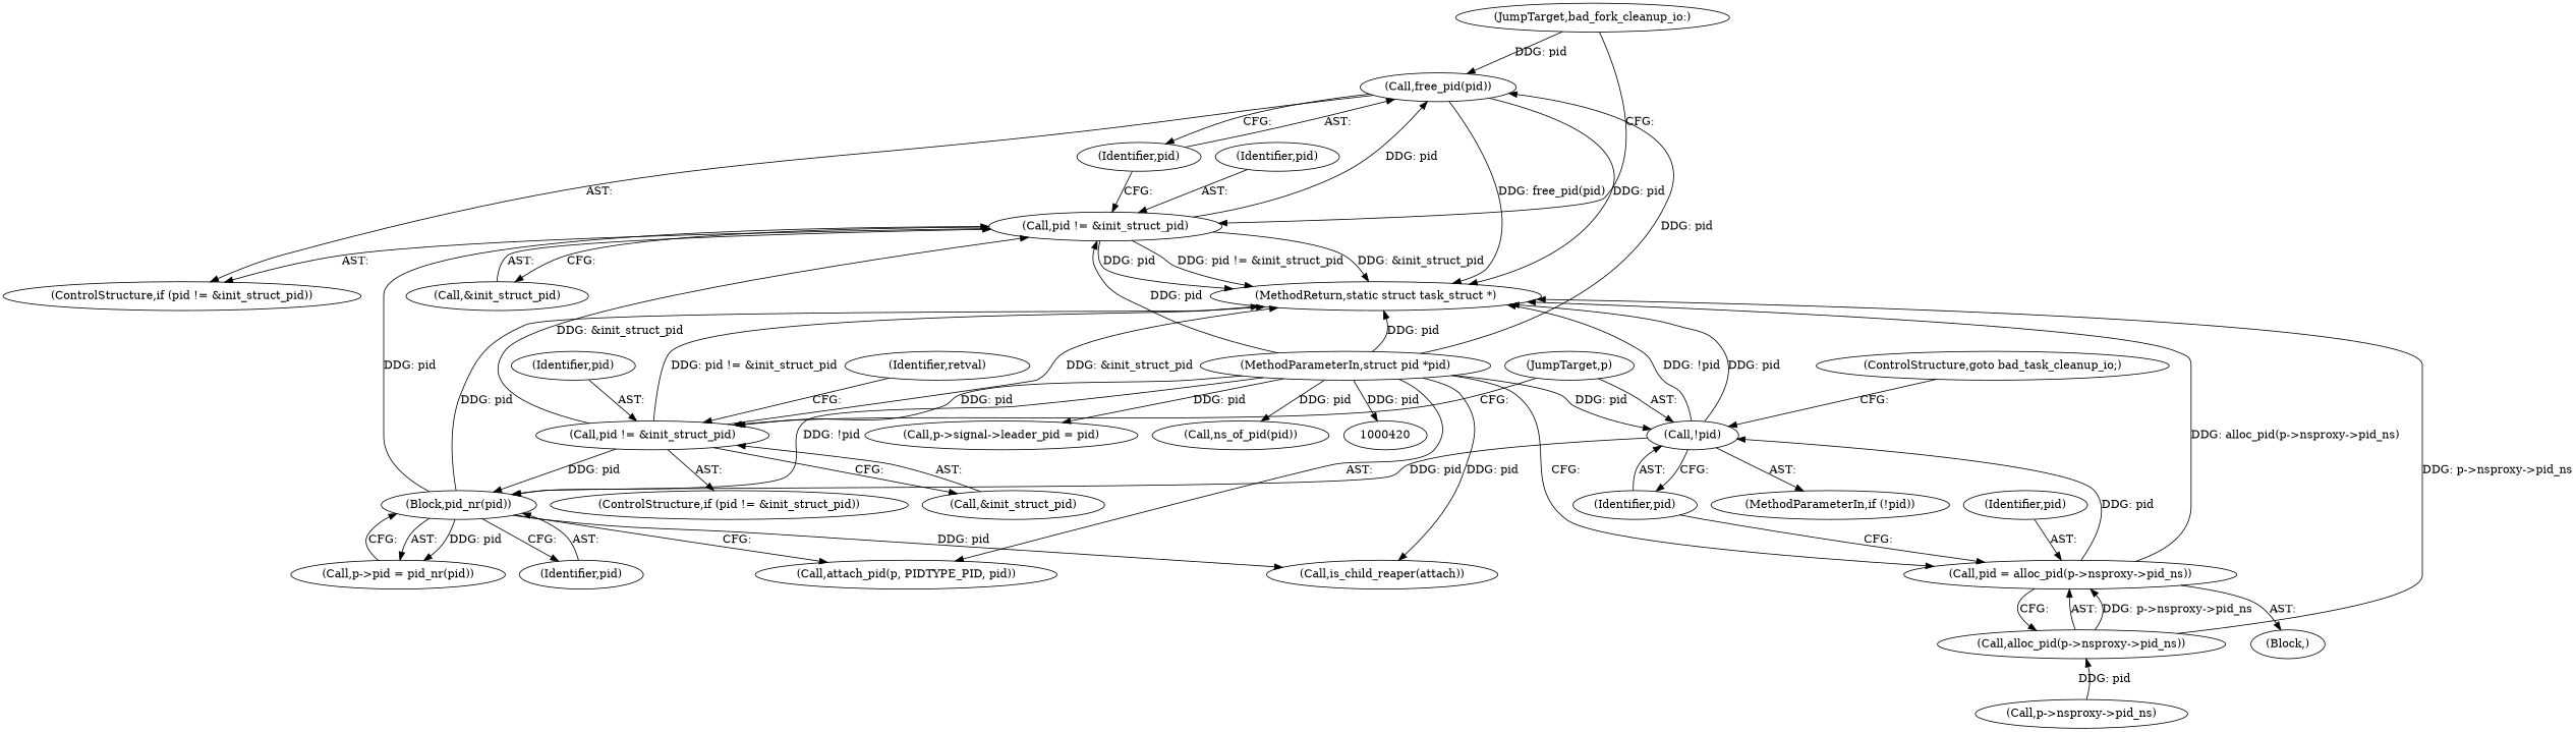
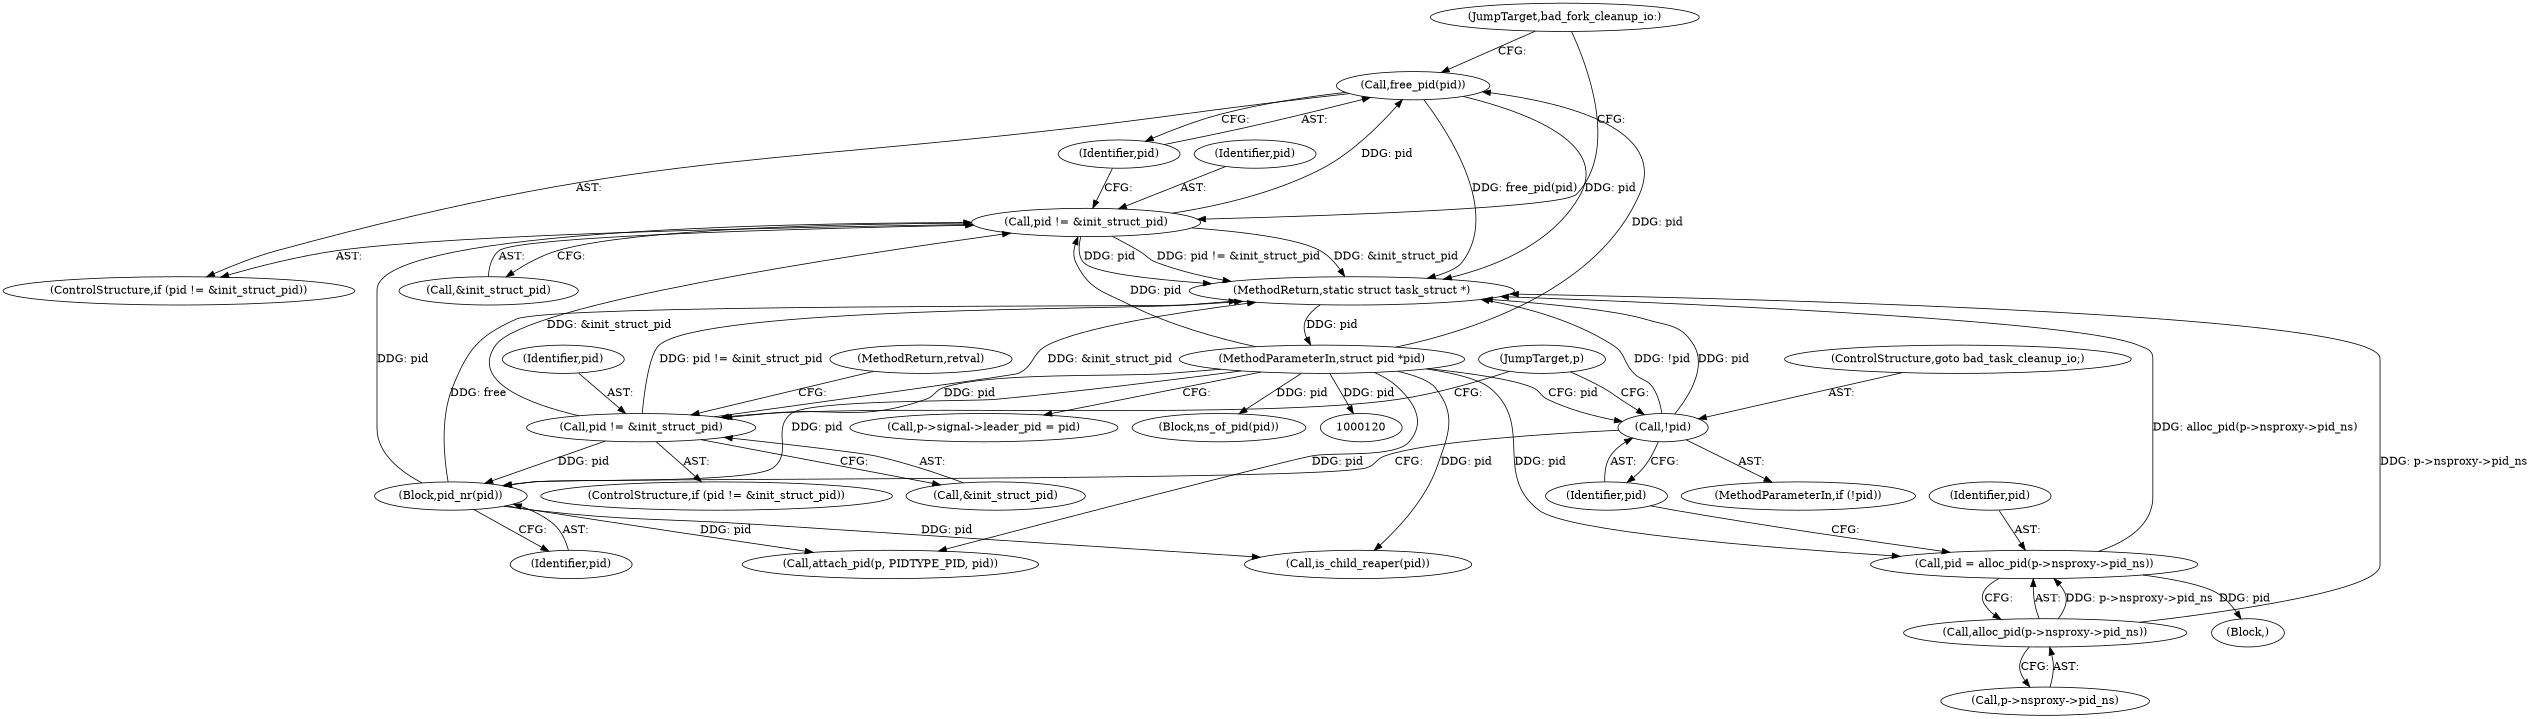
  digraph {
    n1 [label="(Call,free_pid(pid))"]
    n2 [label="(Identifier,pid)"]
    n3 [label="(ControlStructure,if (pid != &init_struct_pid))"]
    n4 [label="(MethodReturn,static struct task_struct *)"]
    n5 [label="(Call,pid != &init_struct_pid)"]
    n6 [label="(Call,&init_struct_pid)"]
    n7 [label="(Block,pid_nr(pid))"]
-   n8 [label="(Call,p->pid = pid_nr(pid))"]
    n9 [label="(Identifier,pid)"]
-   n10 [label="(Call,is_child_reaper(attach))"]
+   n10 [label="(Call,is_child_reaper(pid))"]
    n11 [label="(Call,attach_pid(p, PIDTYPE_PID, pid))"]
    n12 [label="(Call,!pid)"]
    n13 [label="(MethodParameterIn,if (!pid))"]
    n14 [label="(Identifier,pid)"]
    n15 [label="(Call,pid = alloc_pid(p->nsproxy->pid_ns))"]
    n16 [label="(Call,alloc_pid(p->nsproxy->pid_ns))"]
    n17 [label="(Block,)"]
    n18 [label="(Call,p->nsproxy->pid_ns)"]
    n19 [label="(MethodParameterIn,struct pid *pid)"]
    n20 [label="(Call,pid != &init_struct_pid)"]
    n21 [label="(Call,p->signal->leader_pid = pid)"]
-   n22 [label="(Call,ns_of_pid(pid))"]
-   1000120 [label=1000420]
+   n22 [label="(Block,ns_of_pid(pid))"]
+   1000120
    n24 [label="(Call,&init_struct_pid)"]
    n25 [label="(ControlStructure,if (pid != &init_struct_pid))"]
    n26 [label="(Identifier,pid)"]
    n27 [label="(Identifier,pid)"]
-   n28 [label="(Identifier,retval)"]
+   n28 [label="(MethodReturn,retval)"]
    n29 [label="(JumpTarget,p)"]
    n30 [label="(Identifier,pid)"]
    n31 [label="(JumpTarget,bad_fork_cleanup_io:)"]
    n32 [label="(ControlStructure,goto bad_task_cleanup_io;)"]
    n1 -> n2 [label="CFG: "]
    n1 -> n3 [label="AST: "]
    n1 -> n4 [label="DDG: free_pid(pid)"]
    n1 -> n4 [label="DDG: pid"]
    n2 -> n1 [label="AST: "]
    n2 -> n5 [label="CFG: "]
    n5 -> n1 [label="DDG: pid"]
    n5 -> n3 [label="AST: "]
    n5 -> n4 [label="DDG: pid != &init_struct_pid"]
    n5 -> n4 [label="DDG: &init_struct_pid"]
    n5 -> n4 [label="DDG: pid"]
    n5 -> n6 [label="CFG: "]
    n6 -> n5 [label="AST: "]
-   n7 -> n4 [label="DDG: pid"]
+   n7 -> n4 [label="DDG: free"]
    n7 -> n5 [label="DDG: pid"]
-   n7 -> n8 [label="AST: "]
-   n7 -> n8 [label="DDG: pid"]
    n7 -> n9 [label="CFG: "]
    n7 -> n10 [label="DDG: pid"]
-   n7 -> n11 [label="CFG: "]
-   n8 -> n7 [label="CFG: "]
+   n7 -> n11 [label="DDG: pid"]
    n9 -> n7 [label="AST: "]
    n12 -> n4 [label="DDG: pid"]
    n12 -> n4 [label="DDG: !pid"]
-   n12 -> n7 [label="DDG: pid"]
+   n12 -> n7 [label="CFG: "]
    n12 -> n13 [label="AST: "]
    n12 -> n14 [label="CFG: "]
    n14 -> n12 [label="AST: "]
    n14 -> n15 [label="CFG: "]
    n15 -> n4 [label="DDG: alloc_pid(p->nsproxy->pid_ns)"]
-   n15 -> n12 [label="DDG: pid"]
    n15 -> n16 [label="CFG: "]
-   n15 -> n17 [label="AST: "]
+   n15 -> n17 [label="DDG: pid"]
    n16 -> n4 [label="DDG: p->nsproxy->pid_ns"]
    n16 -> n15 [label="AST: "]
    n16 -> n15 [label="DDG: p->nsproxy->pid_ns"]
-   n18 -> n16 [label="DDG: pid"]
+   n16 -> n18 [label="CFG: "]
+   n18 -> n16 [label="AST: "]
    n19 -> n1 [label="DDG: pid"]
-   n19 -> n4 [label="DDG: pid"]
+   n4 -> n19 [label="DDG: pid"]
    n19 -> n5 [label="DDG: pid"]
-   n19 -> n7 [label="DDG: !pid"]
+   n19 -> n7 [label="DDG: pid"]
    n19 -> n10 [label="DDG: pid"]
-   n19 -> n11 [label="AST: "]
-   n19 -> n12 [label="DDG: pid"]
-   n19 -> n15 [label="CFG: "]
+   n19 -> n11 [label="DDG: pid"]
+   n19 -> n12 [label="CFG: pid"]
+   n19 -> n15 [label="DDG: pid"]
    n19 -> n20 [label="DDG: pid"]
-   n19 -> n21 [label="DDG: pid"]
+   n19 -> n21 [label="CFG: "]
    n19 -> n22 [label="DDG: pid"]
    n19 -> 1000120 [label="DDG: pid"]
    n20 -> n4 [label="DDG: pid != &init_struct_pid"]
    n20 -> n4 [label="DDG: &init_struct_pid"]
    n20 -> n5 [label="DDG: &init_struct_pid"]
    n20 -> n7 [label="DDG: pid"]
    n20 -> n24 [label="CFG: "]
    n20 -> n25 [label="AST: "]
    n24 -> n20 [label="AST: "]
    n26 -> n5 [label="AST: "]
    n27 -> n20 [label="AST: "]
    n28 -> n20 [label="CFG: "]
-   n29 -> n12 [label="AST: "]
+   n29 -> n12 [label="CFG: "]
    n29 -> n20 [label="CFG: "]
    n30 -> n15 [label="AST: "]
-   n31 -> n1 [label="DDG: pid"]
+   n31 -> n1 [label="CFG: "]
    n31 -> n5 [label="CFG: "]
-   n32 -> n12 [label="CFG: "]
+   n32 -> n12 [label="AST: "]
  }
